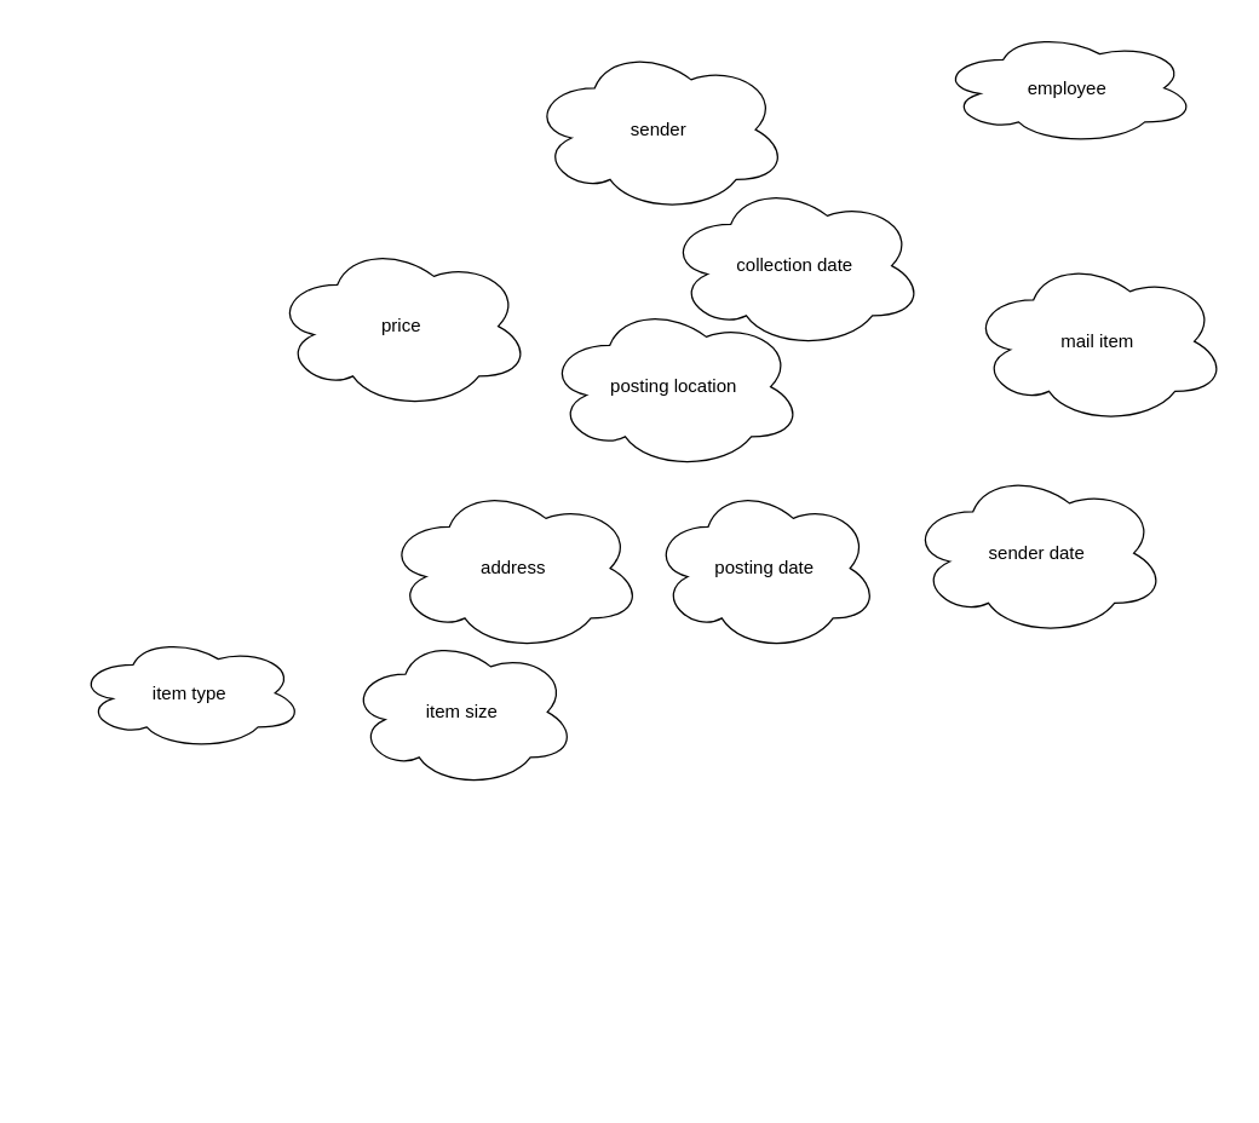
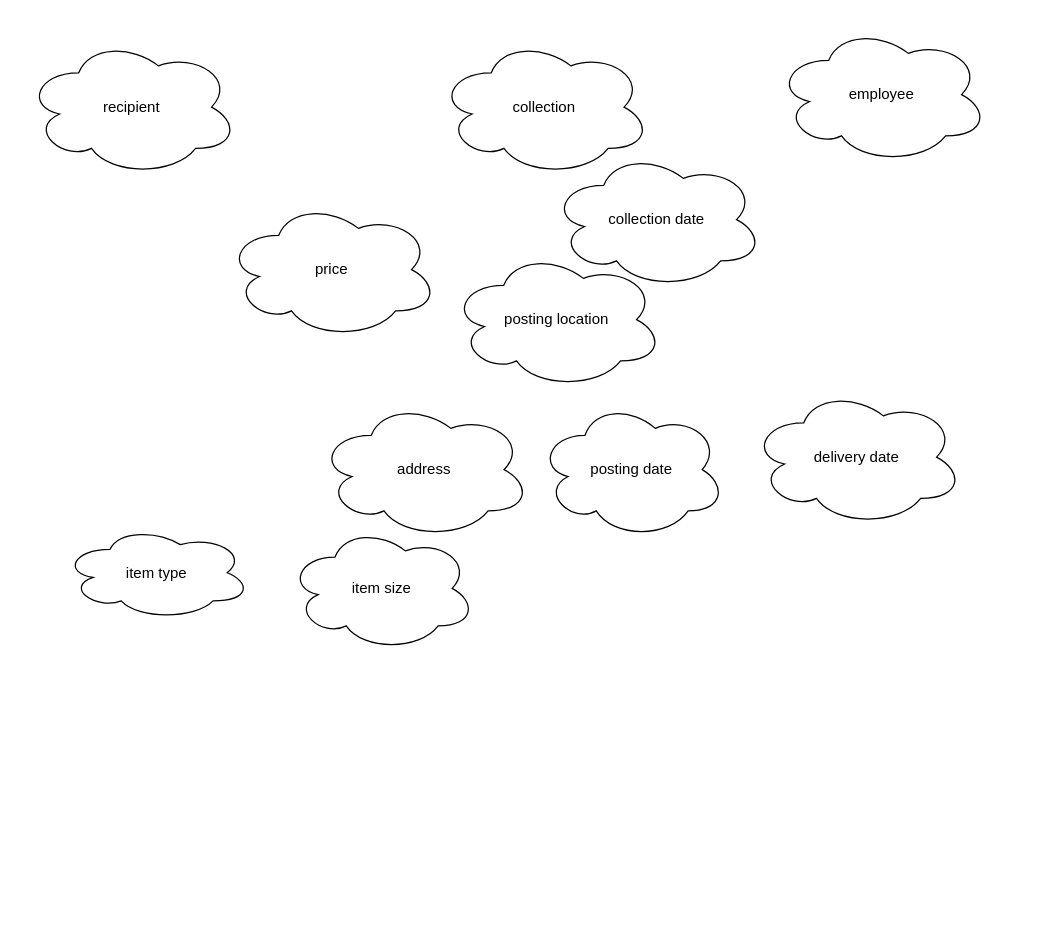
  <mxCell id="0" />
  <mxCell id="1" parent="0" />
  <mxCell id="2" value="" style="shape=image;html=1;verticalAlign=top;verticalLabelPosition=bottom;labelBackgroundColor=#ffffff;imageAspect=0;aspect=fixed;image=https://cdn1.iconfinder.com/data/icons/office-250/32/Artboard_1-128.png" vertex="1" parent="1"><mxGeometry x="320" y="540" width="180" height="180" as="geometry" /></mxCell>
  <mxCell id="3" value="posting location" style="ellipse;shape=cloud;whiteSpace=wrap;html=1;" vertex="1" parent="1"><mxGeometry x="360" y="200" width="170" height="110" as="geometry" /></mxCell>
  <mxCell id="4" value="address" style="ellipse;shape=cloud;whiteSpace=wrap;html=1;" vertex="1" parent="1"><mxGeometry x="254" y="320" width="170" height="110" as="geometry" /></mxCell>
- <mxCell id="5" value="sender date" style="ellipse;shape=cloud;whiteSpace=wrap;html=1;" vertex="1" parent="1"><mxGeometry x="600" y="310" width="170" height="110" as="geometry" /></mxCell>
+ <mxCell id="5" value="delivery date" style="ellipse;shape=cloud;whiteSpace=wrap;html=1;" vertex="1" parent="1"><mxGeometry x="600" y="310" width="170" height="110" as="geometry" /></mxCell>
  <mxCell id="6" value="collection date" style="ellipse;shape=cloud;whiteSpace=wrap;html=1;" vertex="1" parent="1"><mxGeometry x="440" y="120" width="170" height="110" as="geometry" /></mxCell>
  <mxCell id="7" value="price" style="ellipse;shape=cloud;whiteSpace=wrap;html=1;" vertex="1" parent="1"><mxGeometry x="180" y="160" width="170" height="110" as="geometry" /></mxCell>
- <mxCell id="8" value="mail item" style="ellipse;shape=cloud;whiteSpace=wrap;html=1;" vertex="1" parent="1"><mxGeometry x="640" y="170" width="170" height="110" as="geometry" /></mxCell>
- <mxCell id="9" value="sender" style="ellipse;shape=cloud;whiteSpace=wrap;html=1;" vertex="1" parent="1"><mxGeometry x="350" y="30" width="170" height="110" as="geometry" /></mxCell>
- <mxCell id="10" value="employee" style="ellipse;shape=cloud;whiteSpace=wrap;html=1;" vertex="1" parent="1"><mxGeometry x="620" y="20" width="170" height="75" as="geometry" /></mxCell>
+ <mxCell id="9" value="collection" style="ellipse;shape=cloud;whiteSpace=wrap;html=1;" vertex="1" parent="1"><mxGeometry x="350" y="30" width="170" height="110" as="geometry" /></mxCell>
+ <mxCell id="10" value="employee" style="ellipse;shape=cloud;whiteSpace=wrap;html=1;" vertex="1" parent="1"><mxGeometry x="620" y="20" width="170" height="110" as="geometry" /></mxCell>
+ <mxCell id="11" value="recipient" style="ellipse;shape=cloud;whiteSpace=wrap;html=1;" vertex="1" parent="1"><mxGeometry x="20" y="30" width="170" height="110" as="geometry" /></mxCell>
  <mxCell id="12" value="posting date" style="ellipse;shape=cloud;whiteSpace=wrap;html=1;" vertex="1" parent="1"><mxGeometry x="430" y="320" width="150" height="110" as="geometry" /></mxCell>
  <mxCell id="13" value="item size" style="ellipse;shape=cloud;whiteSpace=wrap;html=1;" vertex="1" parent="1"><mxGeometry x="230" y="420" width="150" height="100" as="geometry" /></mxCell>
  <mxCell id="14" value="item type" style="ellipse;shape=cloud;whiteSpace=wrap;html=1;" vertex="1" parent="1"><mxGeometry x="50" y="420" width="150" height="75" as="geometry" /></mxCell>
